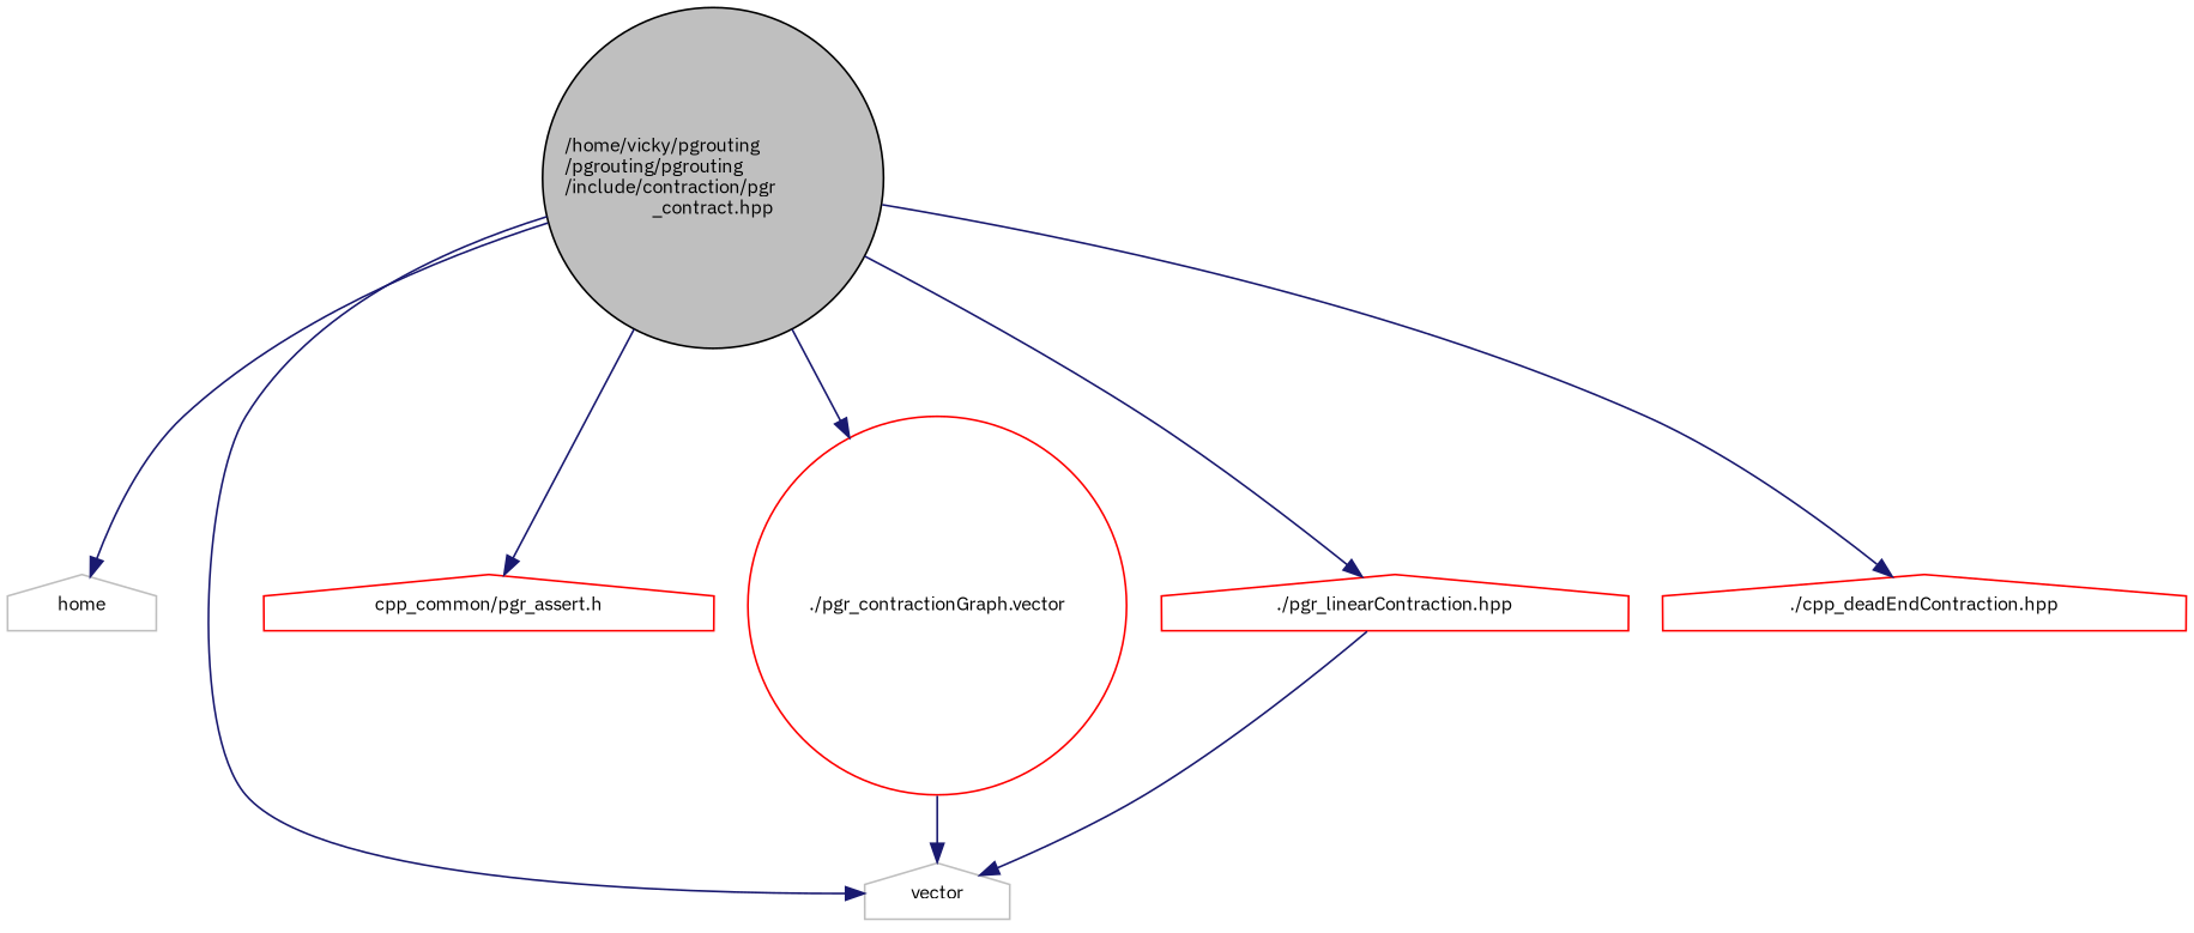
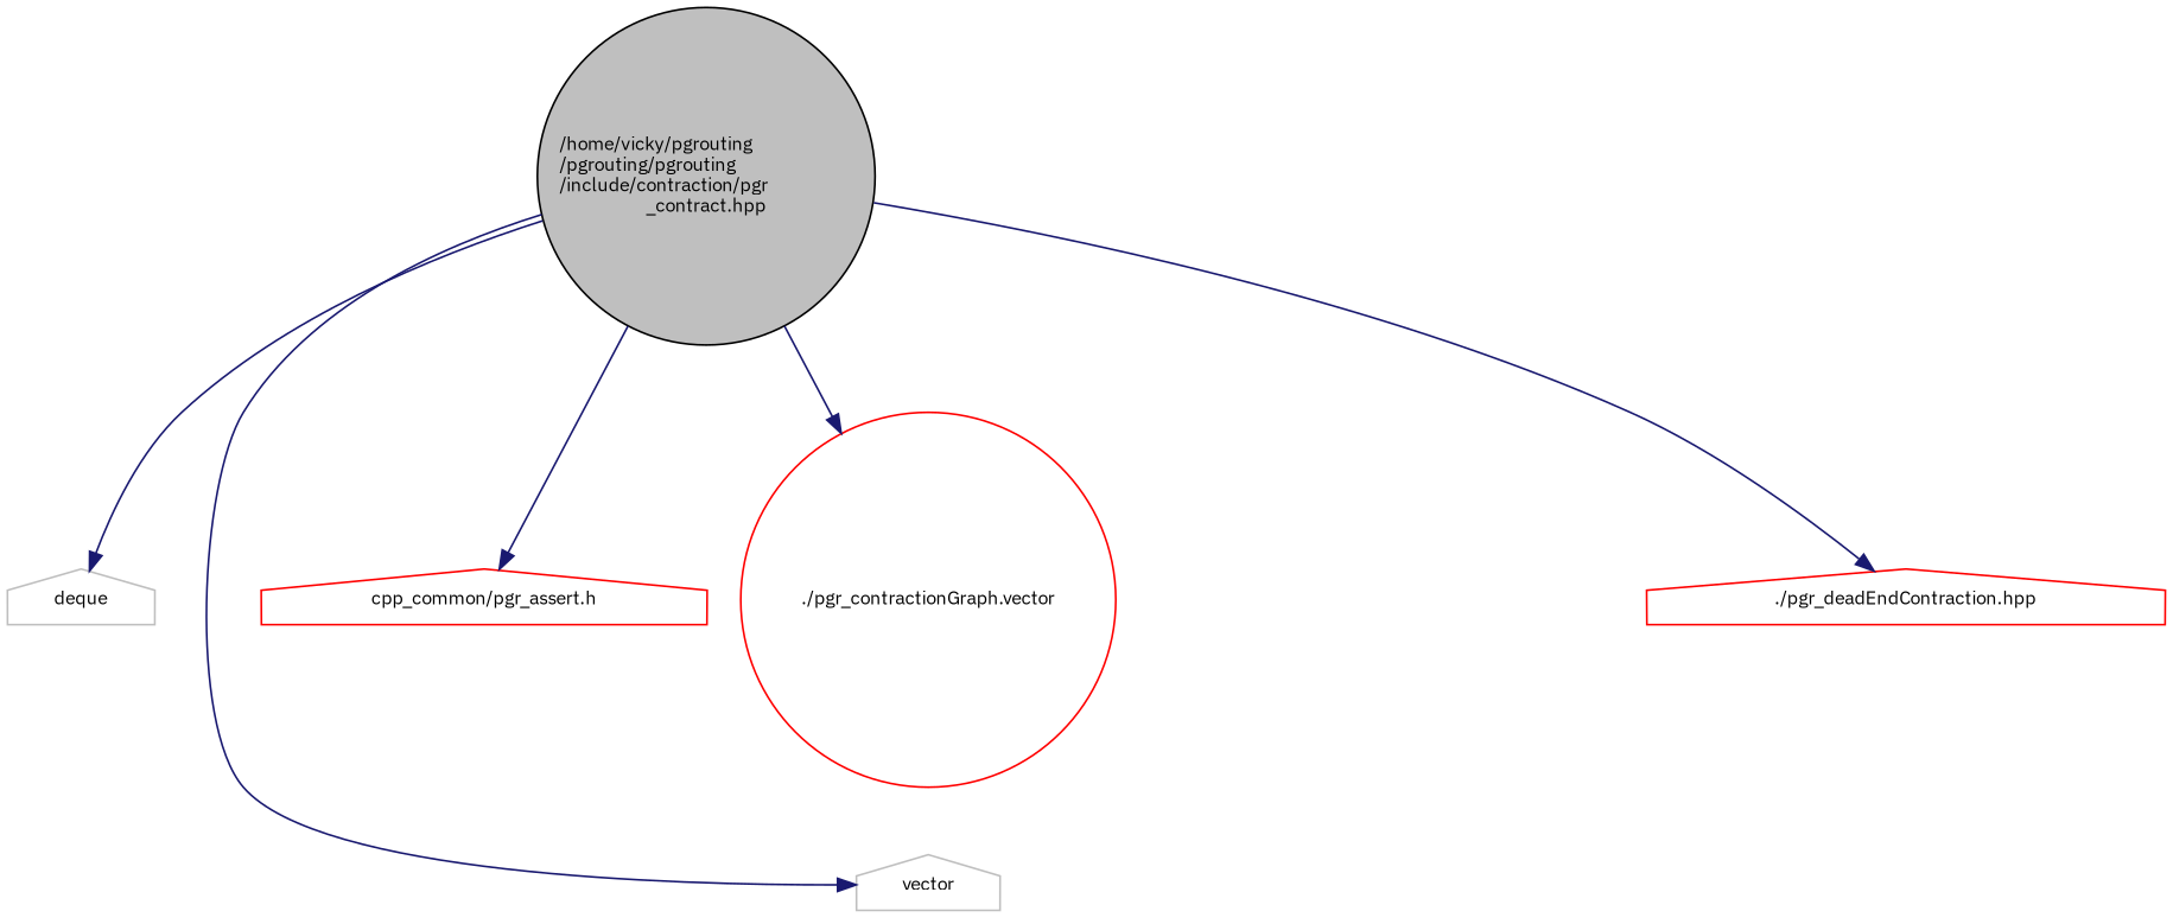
  digraph {
    fontname="IBM Plex Sans"
    node [color=red fillcolor=white fontname="IBM Plex Sans" fontsize=10 shape=house style=filled]
    edge [color=midnightblue fontname="IBM Plex Sans" fontsize=10 labelfontname=Helvetica labelfontsize=10 style=solid]
    n1 [color=black fillcolor=grey75 fontcolor=black height=0.2 label="/home/vicky/pgrouting\l/pgrouting/pgrouting\l/include/contraction/pgr\l_contract.hpp" shape=circle width=0.4]
-   n2 [color=grey75 height=0.2 label=home width=0.4]
+   n2 [color=grey75 height=0.2 label=deque width=0.4]
    n3 [color=grey75 height=0.2 label=vector width=0.4]
    n4 [height=0.2 label="cpp_common/pgr_assert.h" width=0.4]
    n5 [height=0.2 label="./pgr_contractionGraph.vector" shape=circle width=0.4]
-   n6 [height=0.2 label="./pgr_linearContraction.hpp" width=0.4]
-   n7 [height=0.2 label="./cpp_deadEndContraction.hpp" width=0.4]
+   n7 [height=0.2 label="./pgr_deadEndContraction.hpp" width=0.4]
    n1 -> n2
    n1 -> n3
    n1 -> n4
    n1 -> n5
-   n1 -> n6
    n1 -> n7
-   n5 -> n3
-   n6 -> n3
  }
